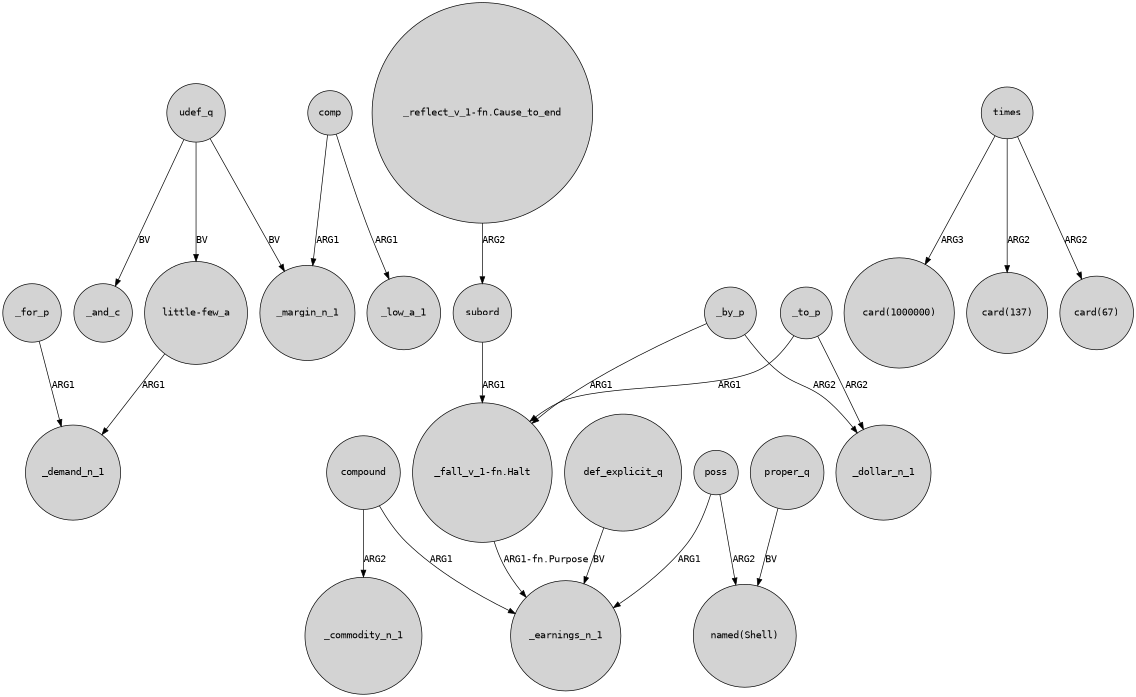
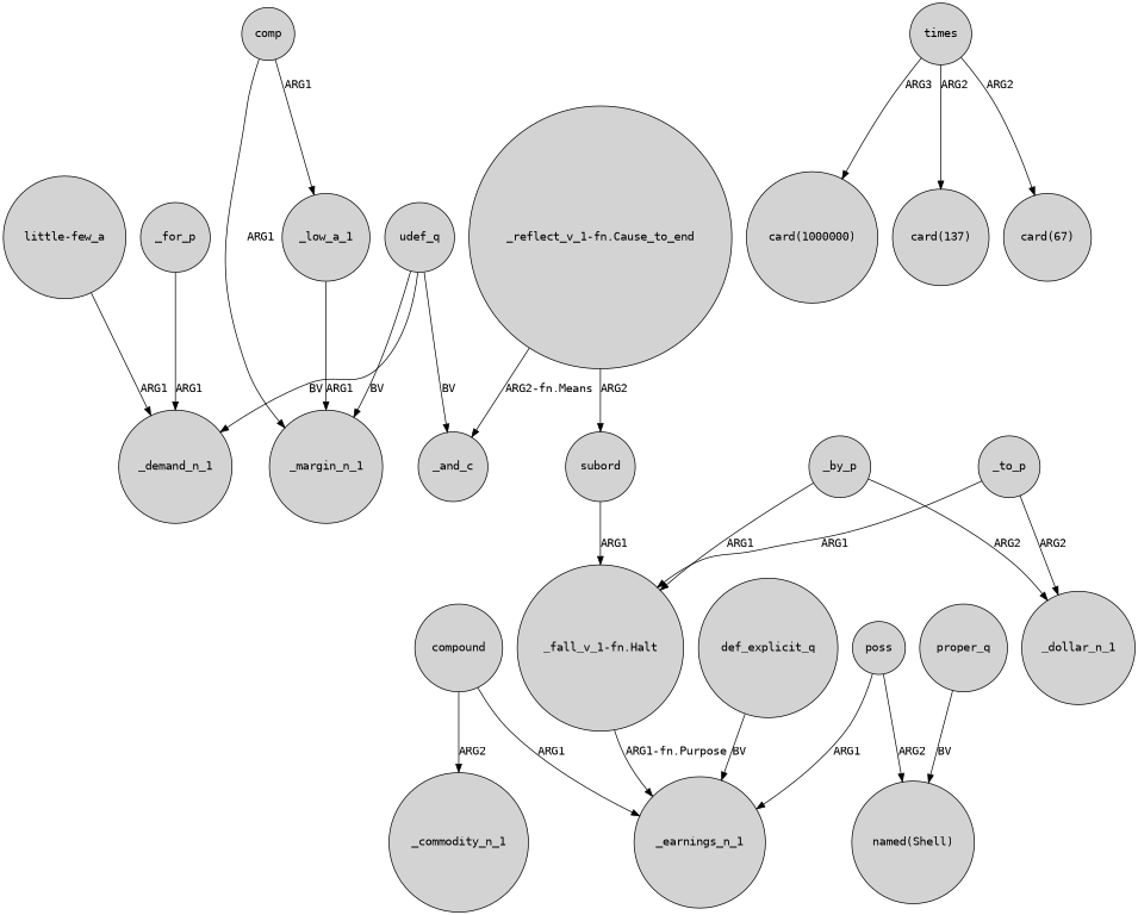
  digraph {
    fontname="DejaVu Sans Mono"
    node [fontname="DejaVu Sans Mono" shape=circle style=filled]
    edge [fontname="DejaVu Sans Mono"]
    _for_p
    _demand_n_1
    "_fall_v_1-fn.Halt"
    _earnings_n_1
    comp
    _low_a_1
    _margin_n_1
    "little-few_a"
    udef_q
    _and_c
    subord
    "_reflect_v_1-fn.Cause_to_end"
    times
    "card(1000000)"
    "card(137)"
    "card(67)"
    _to_p
    _dollar_n_1
    compound
    _commodity_n_1
    _by_p
    poss
    "named(Shell)"
    def_explicit_q
    proper_q
    _for_p -> _demand_n_1 [label=ARG1]
    "_fall_v_1-fn.Halt" -> _earnings_n_1 [label="ARG1-fn.Purpose"]
    comp -> _low_a_1 [label=ARG1]
    comp -> _margin_n_1 [label=ARG1]
+   _low_a_1 -> _margin_n_1 [label=ARG1]
    "little-few_a" -> _demand_n_1 [label=ARG1]
-   udef_q -> "little-few_a" [label=BV]
+   udef_q -> _demand_n_1 [label=BV]
    udef_q -> _margin_n_1 [label=BV]
    udef_q -> _and_c [label=BV]
    subord -> "_fall_v_1-fn.Halt" [label=ARG1]
+   "_reflect_v_1-fn.Cause_to_end" -> _and_c [label="ARG2-fn.Means"]
    "_reflect_v_1-fn.Cause_to_end" -> subord [label=ARG2]
    times -> "card(1000000)" [label=ARG3]
    times -> "card(137)" [label=ARG2]
    times -> "card(67)" [label=ARG2]
    _to_p -> "_fall_v_1-fn.Halt" [label=ARG1]
    _to_p -> _dollar_n_1 [label=ARG2]
    compound -> _earnings_n_1 [label=ARG1]
    compound -> _commodity_n_1 [label=ARG2]
    _by_p -> "_fall_v_1-fn.Halt" [label=ARG1]
    _by_p -> _dollar_n_1 [label=ARG2]
    poss -> _earnings_n_1 [label=ARG1]
    poss -> "named(Shell)" [label=ARG2]
    def_explicit_q -> _earnings_n_1 [label=BV]
    proper_q -> "named(Shell)" [label=BV]
  }
